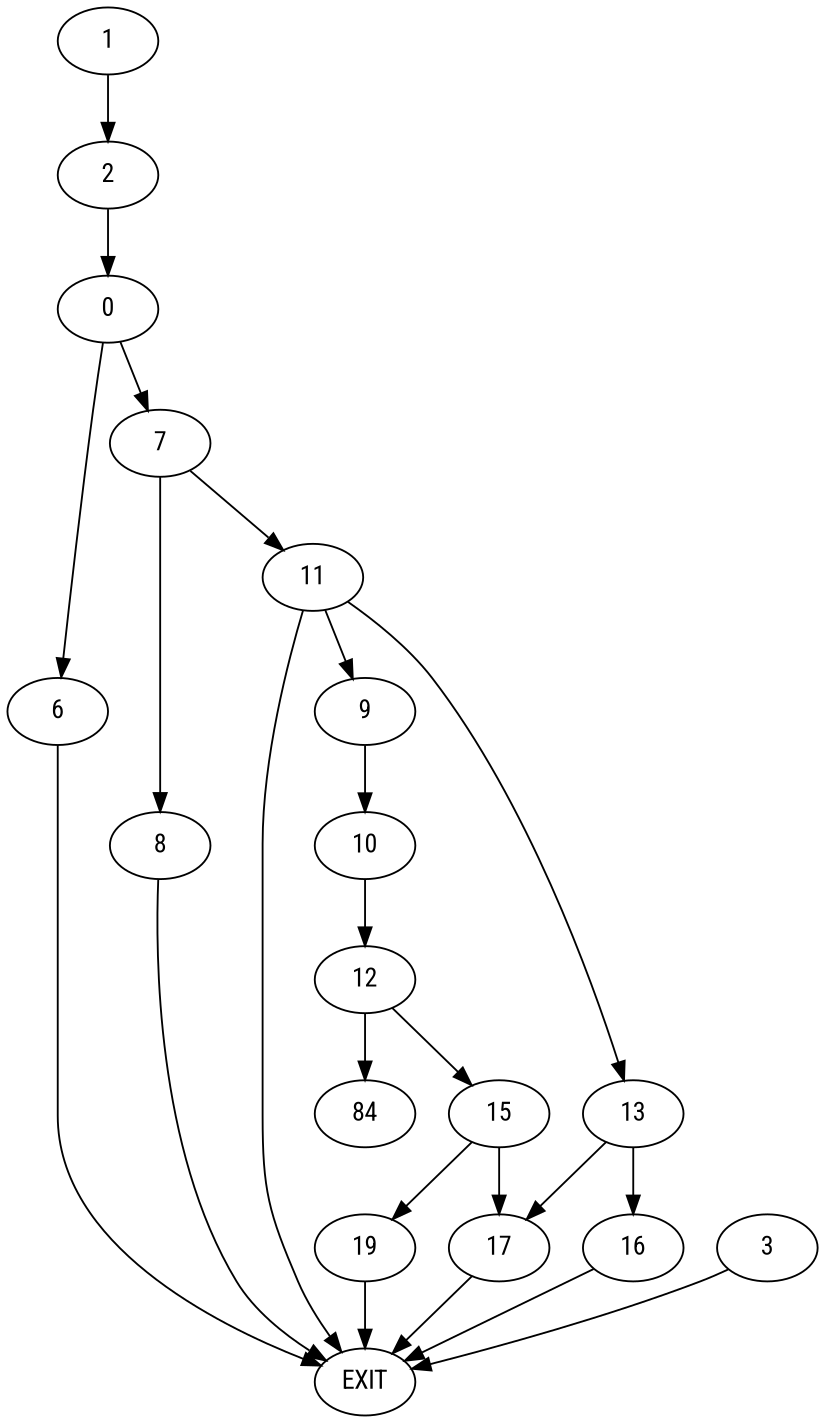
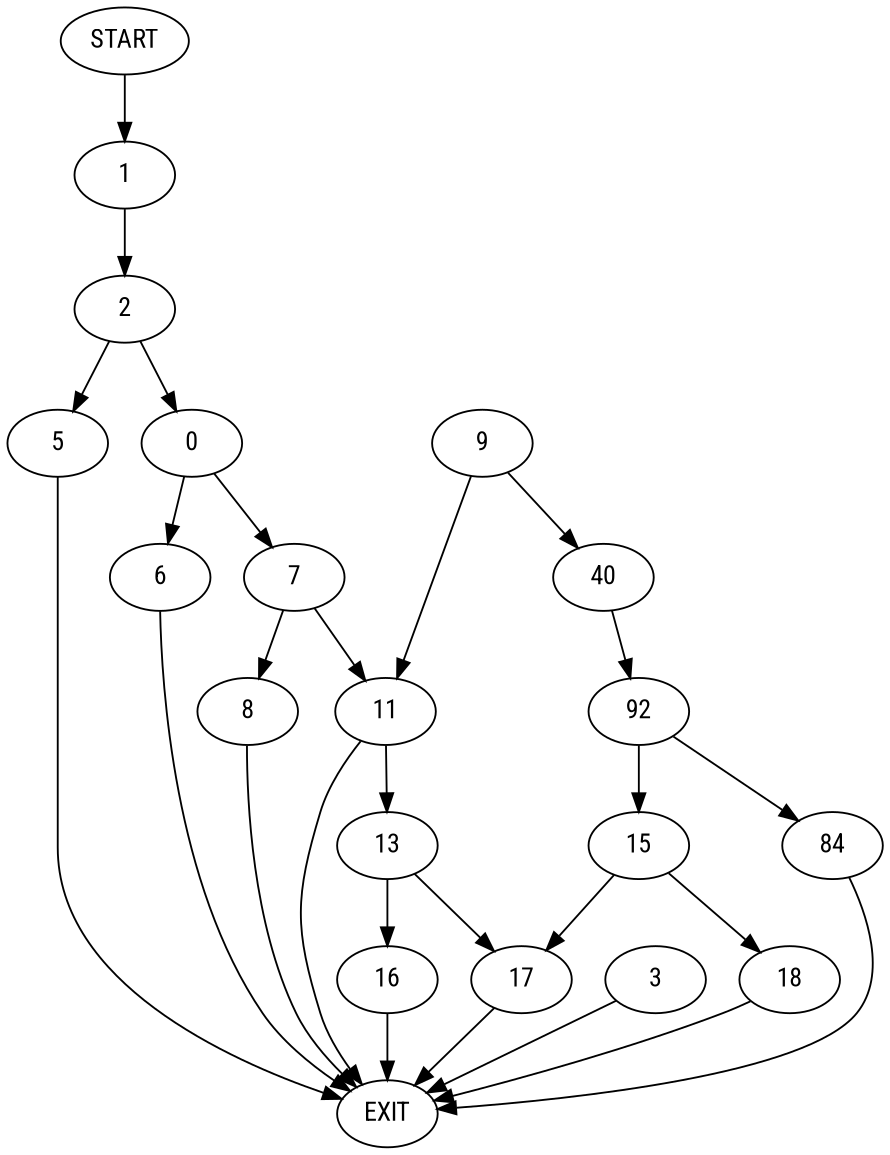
  digraph {
    fontname="Roboto Condensed"
    node [fontname="Roboto Condensed"]
    edge [fontname="Roboto Condensed"]
+   n1 [label=START]
    1
    2
    n4 [label=EXIT]
    n5 [label=0]
+   5
    3
    6
    7
    8
    11
    9
-   10
-   12
+   10 [label=40]
+   12 [label=92]
    13
    n16 [label=84]
    15
    16
    17
-   18 [label=19]
+   18
+   n1 -> 1
    1 -> 2
    2 -> n5
+   2 -> 5
    n5 -> 6
    n5 -> 7
+   5 -> n4
    3 -> n4
    6 -> n4
    7 -> 8
    7 -> 11
    8 -> n4
    11 -> n4
    11 -> 13
-   11 -> 9
+   9 -> 11
    9 -> 10
    10 -> 12
    12 -> n16
    12 -> 15
    13 -> 16
    13 -> 17
+   n16 -> n4
    15 -> 17
    15 -> 18
    16 -> n4
    17 -> n4
    18 -> n4
  }
